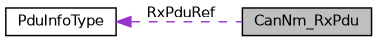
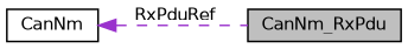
  digraph {
    rankdir=LR
    node [color=black fontname=Helvetica fontsize=10 shape=record style=filled]
    n1 [fillcolor=grey75 fontcolor=black height=0.2 label=CanNm_RxPdu width=0.4]
-   n2 [fillcolor=white height=0.2 label=PduInfoType width=0.4]
+   n2 [fillcolor=white height=0.2 label=CanNm width=0.4]
    n2 -> n1 [color=darkorchid3 dir=back fontname=Helvetica fontsize=10 label=" RxPduRef" labelfontname=Helvetica labelfontsize=10 style=dashed]
  }
